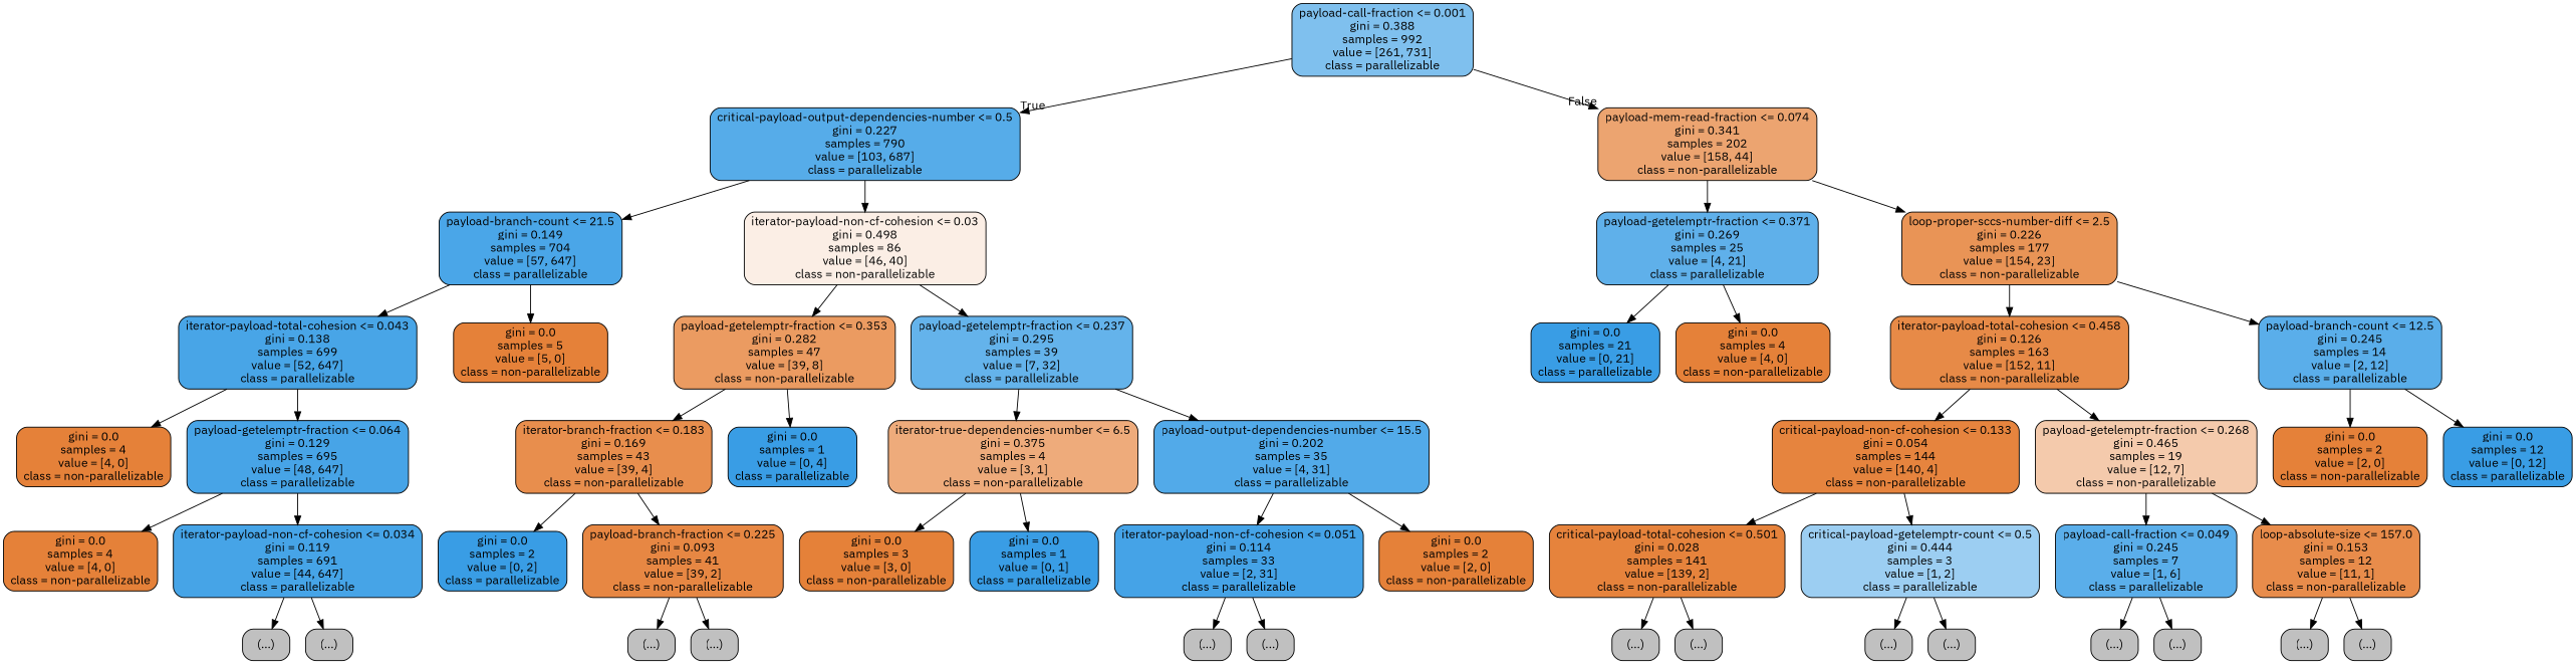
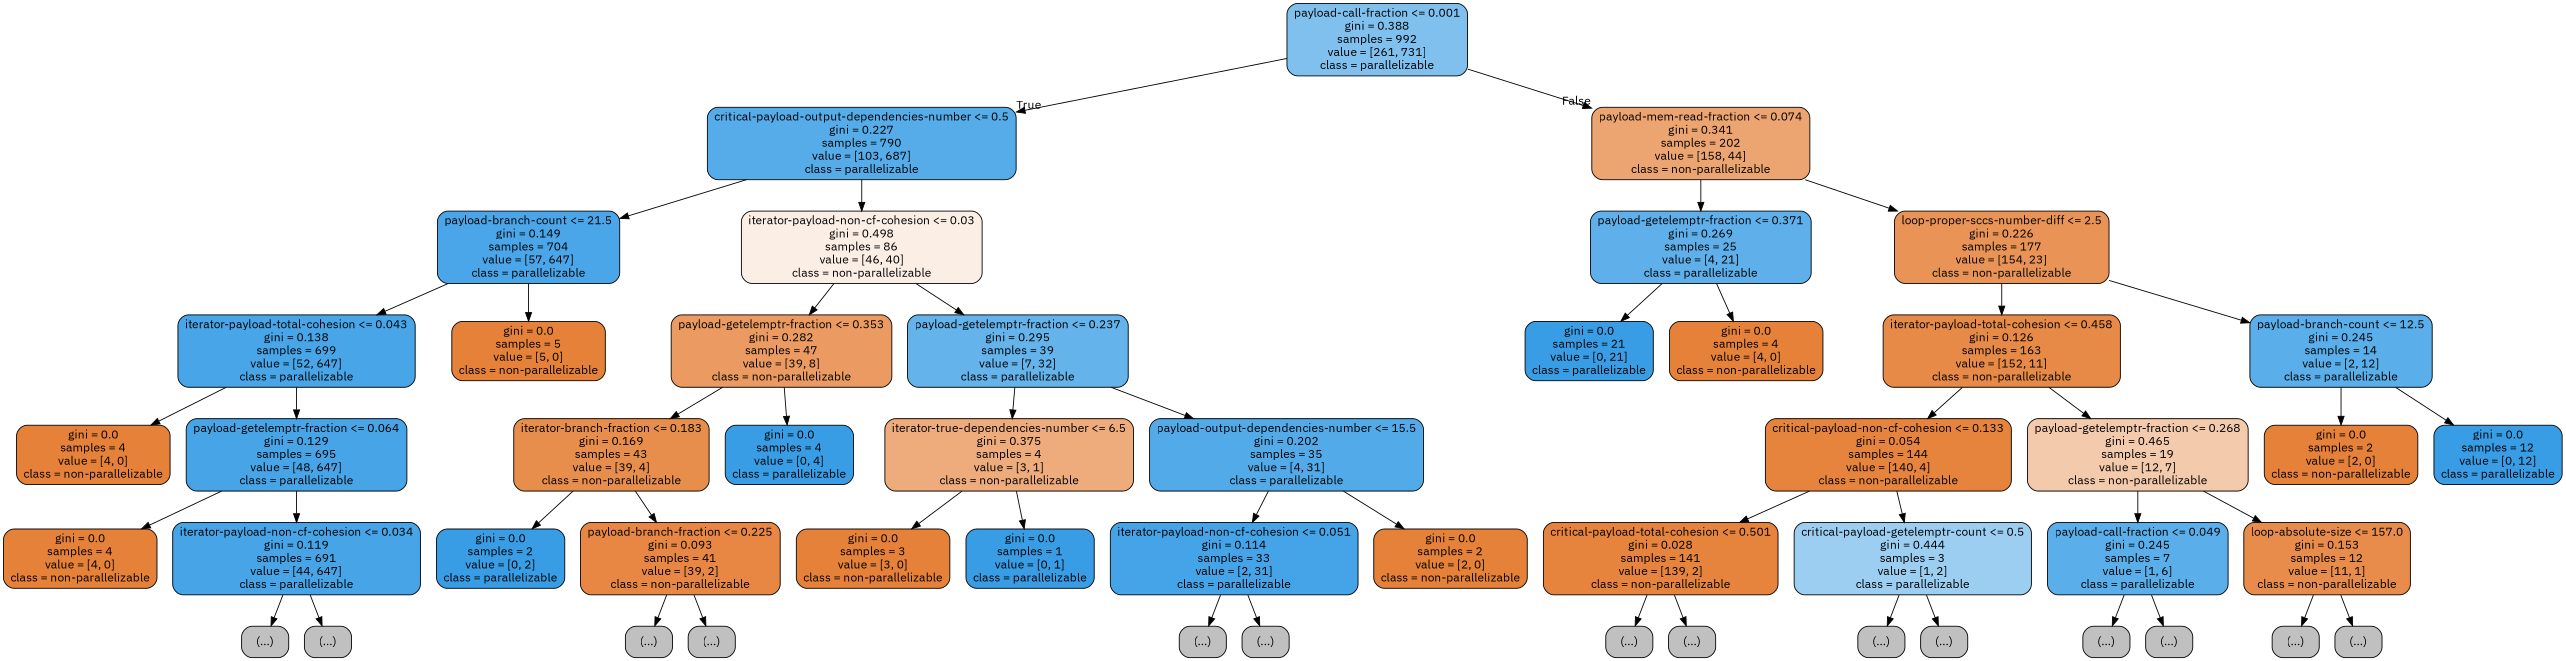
  digraph {
    fontname="IBM Plex Sans"
    node [color=black fillcolor="#C0C0C0" fontname="IBM Plex Sans" shape=box style="filled, rounded"]
    edge [fontname="IBM Plex Sans"]
    n1 [fillcolor="#399de5a4" label="payload-call-fraction <= 0.001\ngini = 0.388\nsamples = 992\nvalue = [261, 731]\nclass = parallelizable"]
    n2 [fillcolor="#399de5d9" label="critical-payload-output-dependencies-number <= 0.5\ngini = 0.227\nsamples = 790\nvalue = [103, 687]\nclass = parallelizable"]
    n3 [fillcolor="#e58139b8" label="payload-mem-read-fraction <= 0.074\ngini = 0.341\nsamples = 202\nvalue = [158, 44]\nclass = non-parallelizable"]
    n4 [fillcolor="#399de5e9" label="payload-branch-count <= 21.5\ngini = 0.149\nsamples = 704\nvalue = [57, 647]\nclass = parallelizable"]
    n5 [fillcolor="#e5813921" label="iterator-payload-non-cf-cohesion <= 0.03\ngini = 0.498\nsamples = 86\nvalue = [46, 40]\nclass = non-parallelizable"]
    n6 [fillcolor="#399de5eb" label="iterator-payload-total-cohesion <= 0.043\ngini = 0.138\nsamples = 699\nvalue = [52, 647]\nclass = parallelizable"]
    n7 [fillcolor="#e58139ff" label="gini = 0.0\nsamples = 5\nvalue = [5, 0]\nclass = non-parallelizable"]
    n8 [fillcolor="#e58139ff" label="gini = 0.0\nsamples = 4\nvalue = [4, 0]\nclass = non-parallelizable"]
    n9 [fillcolor="#399de5ec" label="payload-getelemptr-fraction <= 0.064\ngini = 0.129\nsamples = 695\nvalue = [48, 647]\nclass = parallelizable"]
    n10 [fillcolor="#e58139ff" label="gini = 0.0\nsamples = 4\nvalue = [4, 0]\nclass = non-parallelizable"]
    n11 [fillcolor="#399de5ee" label="iterator-payload-non-cf-cohesion <= 0.034\ngini = 0.119\nsamples = 691\nvalue = [44, 647]\nclass = parallelizable"]
    n12 [label="(...)"]
    n13 [label="(...)"]
    n14 [fillcolor="#e58139cb" label="payload-getelemptr-fraction <= 0.353\ngini = 0.282\nsamples = 47\nvalue = [39, 8]\nclass = non-parallelizable"]
    n15 [fillcolor="#399de5c7" label="payload-getelemptr-fraction <= 0.237\ngini = 0.295\nsamples = 39\nvalue = [7, 32]\nclass = parallelizable"]
    n16 [fillcolor="#e58139e5" label="iterator-branch-fraction <= 0.183\ngini = 0.169\nsamples = 43\nvalue = [39, 4]\nclass = non-parallelizable"]
-   n17 [fillcolor="#399de5ff" label="gini = 0.0\nsamples = 1\nvalue = [0, 4]\nclass = parallelizable"]
+   n17 [fillcolor="#399de5ff" label="gini = 0.0\nsamples = 4\nvalue = [0, 4]\nclass = parallelizable"]
    n18 [fillcolor="#399de5ff" label="gini = 0.0\nsamples = 2\nvalue = [0, 2]\nclass = parallelizable"]
    n19 [fillcolor="#e58139f2" label="payload-branch-fraction <= 0.225\ngini = 0.093\nsamples = 41\nvalue = [39, 2]\nclass = non-parallelizable"]
    n20 [label="(...)"]
    n21 [label="(...)"]
    n22 [fillcolor="#e58139aa" label="iterator-true-dependencies-number <= 6.5\ngini = 0.375\nsamples = 4\nvalue = [3, 1]\nclass = non-parallelizable"]
    n23 [fillcolor="#399de5de" label="payload-output-dependencies-number <= 15.5\ngini = 0.202\nsamples = 35\nvalue = [4, 31]\nclass = parallelizable"]
    n24 [fillcolor="#e58139ff" label="gini = 0.0\nsamples = 3\nvalue = [3, 0]\nclass = non-parallelizable"]
    n25 [fillcolor="#399de5ff" label="gini = 0.0\nsamples = 1\nvalue = [0, 1]\nclass = parallelizable"]
    n26 [fillcolor="#399de5ef" label="iterator-payload-non-cf-cohesion <= 0.051\ngini = 0.114\nsamples = 33\nvalue = [2, 31]\nclass = parallelizable"]
    n27 [fillcolor="#e58139ff" label="gini = 0.0\nsamples = 2\nvalue = [2, 0]\nclass = non-parallelizable"]
    n28 [label="(...)"]
    n29 [label="(...)"]
    n30 [fillcolor="#399de5ce" label="payload-getelemptr-fraction <= 0.371\ngini = 0.269\nsamples = 25\nvalue = [4, 21]\nclass = parallelizable"]
    n31 [fillcolor="#e58139d9" label="loop-proper-sccs-number-diff <= 2.5\ngini = 0.226\nsamples = 177\nvalue = [154, 23]\nclass = non-parallelizable"]
    n32 [fillcolor="#399de5ff" label="gini = 0.0\nsamples = 21\nvalue = [0, 21]\nclass = parallelizable"]
    n33 [fillcolor="#e58139ff" label="gini = 0.0\nsamples = 4\nvalue = [4, 0]\nclass = non-parallelizable"]
    n34 [fillcolor="#e58139ed" label="iterator-payload-total-cohesion <= 0.458\ngini = 0.126\nsamples = 163\nvalue = [152, 11]\nclass = non-parallelizable"]
    n35 [fillcolor="#399de5d4" label="payload-branch-count <= 12.5\ngini = 0.245\nsamples = 14\nvalue = [2, 12]\nclass = parallelizable"]
    n36 [fillcolor="#e58139f8" label="critical-payload-non-cf-cohesion <= 0.133\ngini = 0.054\nsamples = 144\nvalue = [140, 4]\nclass = non-parallelizable"]
    n37 [fillcolor="#e581396a" label="payload-getelemptr-fraction <= 0.268\ngini = 0.465\nsamples = 19\nvalue = [12, 7]\nclass = non-parallelizable"]
    n38 [fillcolor="#e58139fb" label="critical-payload-total-cohesion <= 0.501\ngini = 0.028\nsamples = 141\nvalue = [139, 2]\nclass = non-parallelizable"]
    n39 [fillcolor="#399de57f" label="critical-payload-getelemptr-count <= 0.5\ngini = 0.444\nsamples = 3\nvalue = [1, 2]\nclass = parallelizable"]
    n40 [label="(...)"]
    n41 [label="(...)"]
    n42 [label="(...)"]
    n43 [label="(...)"]
    n44 [fillcolor="#399de5d4" label="payload-call-fraction <= 0.049\ngini = 0.245\nsamples = 7\nvalue = [1, 6]\nclass = parallelizable"]
    n45 [fillcolor="#e58139e8" label="loop-absolute-size <= 157.0\ngini = 0.153\nsamples = 12\nvalue = [11, 1]\nclass = non-parallelizable"]
    n46 [label="(...)"]
    n47 [label="(...)"]
    n48 [label="(...)"]
    n49 [label="(...)"]
    n50 [fillcolor="#e58139ff" label="gini = 0.0\nsamples = 2\nvalue = [2, 0]\nclass = non-parallelizable"]
    n51 [fillcolor="#399de5ff" label="gini = 0.0\nsamples = 12\nvalue = [0, 12]\nclass = parallelizable"]
    n1 -> n2 [headlabel=True labelangle=45 labeldistance=2.5]
    n1 -> n3 [headlabel=False labelangle=-45 labeldistance=2.5]
    n2 -> n4
    n2 -> n5
    n3 -> n30
    n3 -> n31
    n4 -> n6
    n4 -> n7
    n5 -> n14
    n5 -> n15
    n6 -> n8
    n6 -> n9
    n9 -> n10
    n9 -> n11
    n11 -> n12
    n11 -> n13
    n14 -> n16
    n14 -> n17
    n15 -> n22
    n15 -> n23
    n16 -> n18
    n16 -> n19
    n19 -> n20
    n19 -> n21
    n22 -> n24
    n22 -> n25
    n23 -> n26
    n23 -> n27
    n26 -> n28
    n26 -> n29
    n30 -> n32
    n30 -> n33
    n31 -> n34
    n31 -> n35
    n34 -> n36
    n34 -> n37
    n35 -> n50
    n35 -> n51
    n36 -> n38
    n36 -> n39
    n37 -> n44
    n37 -> n45
    n38 -> n40
    n38 -> n41
    n39 -> n42
    n39 -> n43
    n44 -> n46
    n44 -> n47
    n45 -> n48
    n45 -> n49
  }
